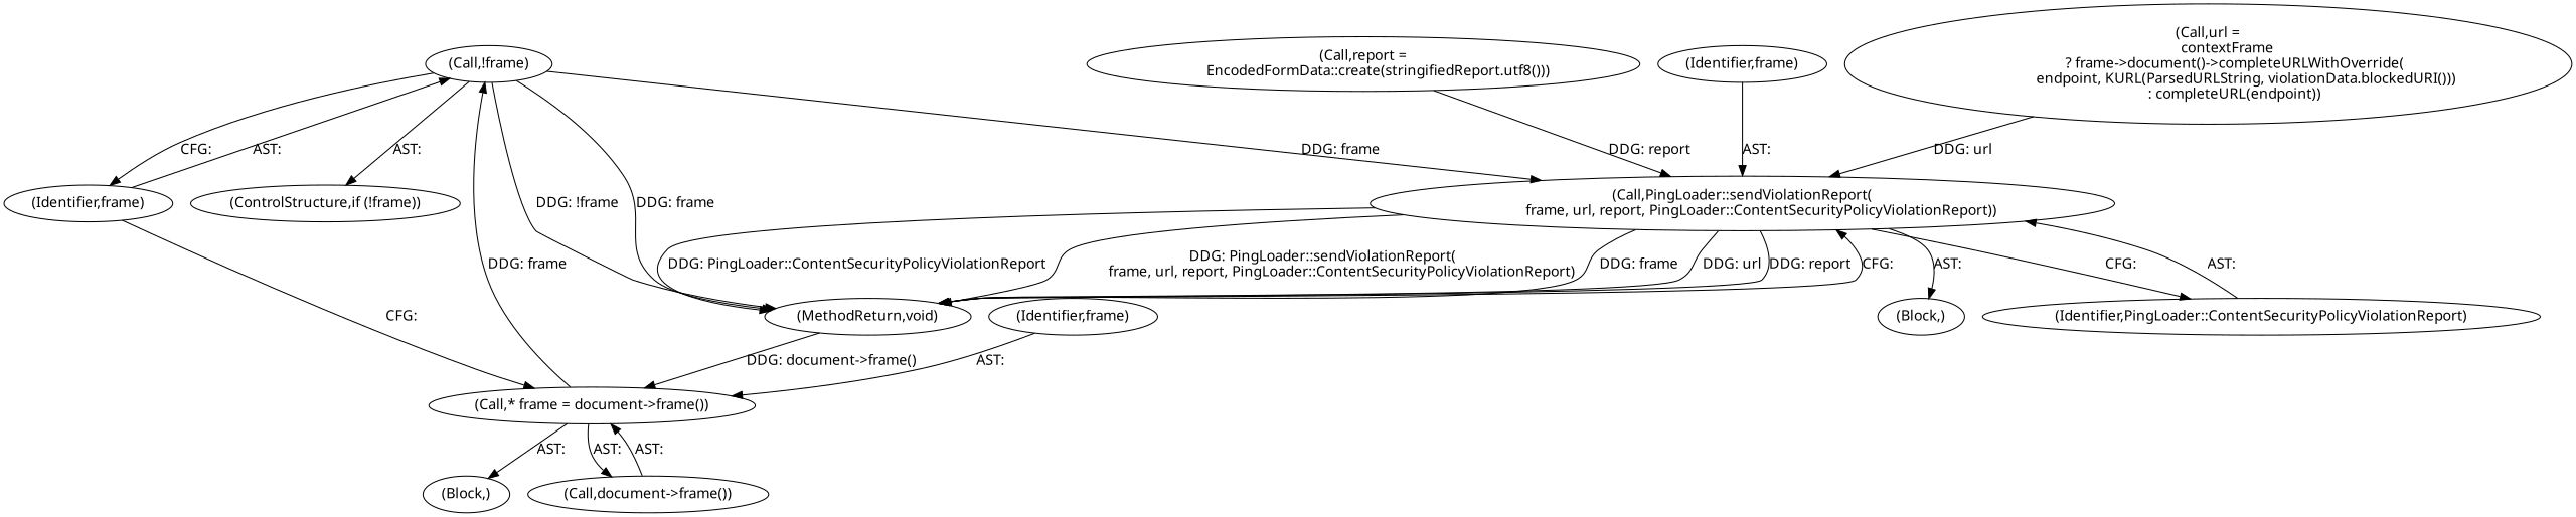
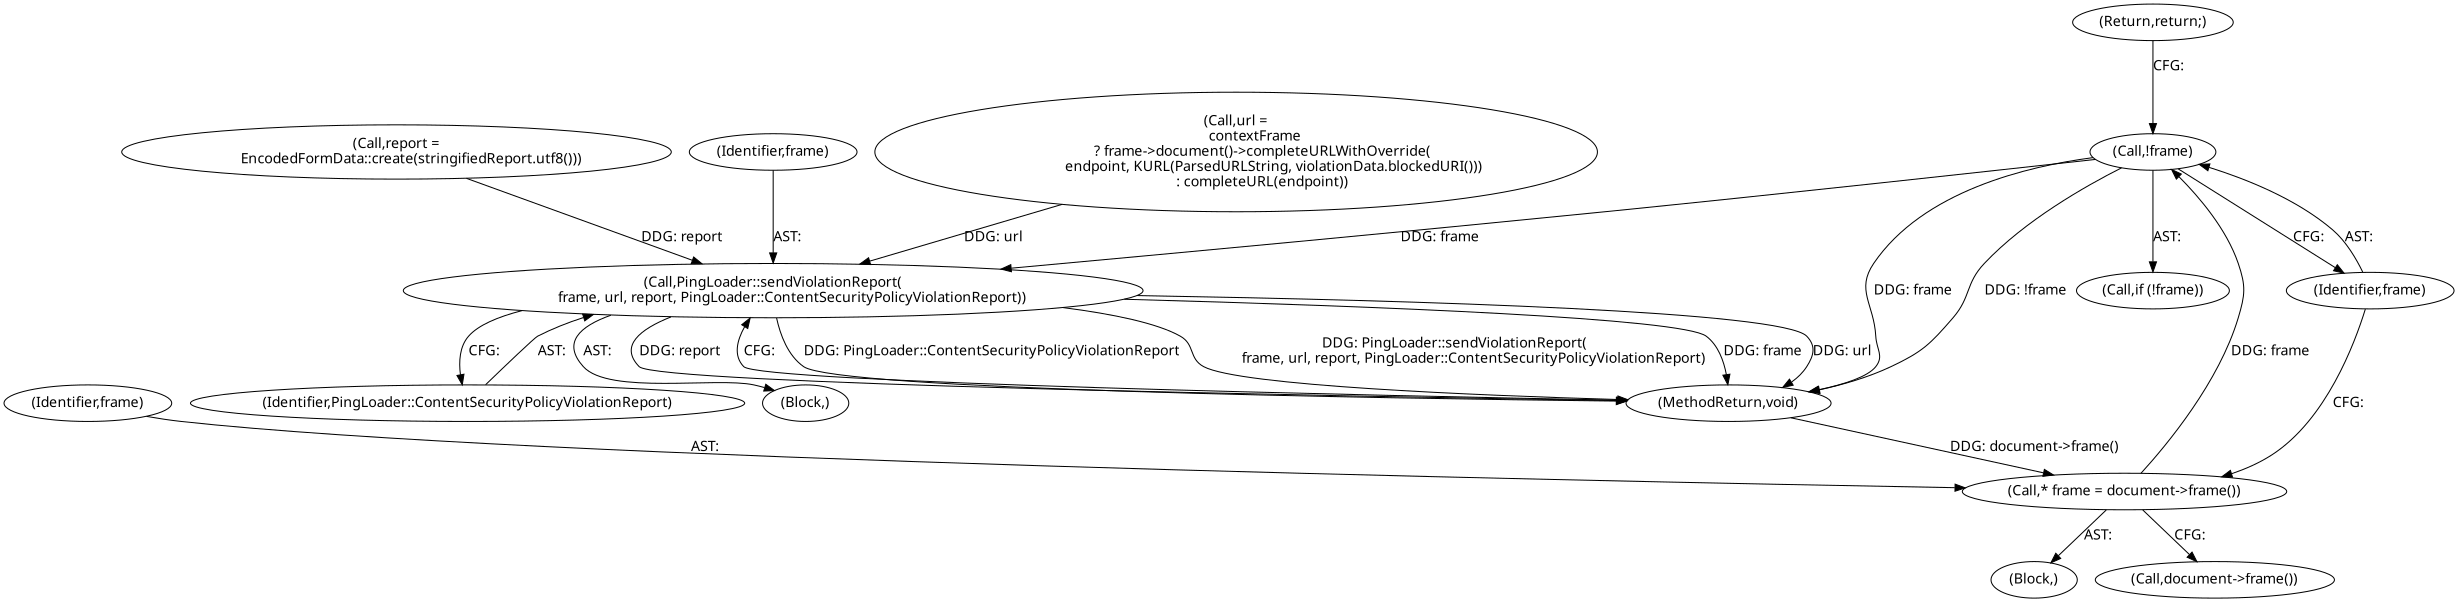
  digraph {
    fontname="Noto Sans"
    node [fontname="Noto Sans"]
    edge [fontname="Noto Sans"]
    n1 [label="(Call,!frame)"]
    n2 [label="(Call,PingLoader::sendViolationReport(\n          frame, url, report, PingLoader::ContentSecurityPolicyViolationReport))"]
    n3 [label="(Identifier,frame)"]
    n4 [label="(MethodReturn,void)"]
-   n5 [label="(ControlStructure,if (!frame))"]
+   n5 [label="(Call,if (!frame))"]
    n6 [label="(Identifier,PingLoader::ContentSecurityPolicyViolationReport)"]
    n7 [label="(Block,)"]
    n8 [label="(Call,* frame = document->frame())"]
    n9 [label="(Block,)"]
    n10 [label="(Call,document->frame())"]
+   n11 [label="(Return,return;)"]
    n12 [label="(Call,report =\n        EncodedFormData::create(stringifiedReport.utf8()))"]
    n13 [label="(Identifier,frame)"]
    n14 [label="(Identifier,frame)"]
    n15 [label="(Call,url =\n          contextFrame\n              ? frame->document()->completeURLWithOverride(\n                    endpoint, KURL(ParsedURLString, violationData.blockedURI()))\n              : completeURL(endpoint))"]
    n1 -> n2 [label="DDG: frame"]
    n1 -> n3 [label="CFG: "]
    n1 -> n4 [label="DDG: frame"]
    n1 -> n4 [label="DDG: !frame"]
    n1 -> n5 [label="AST: "]
    n2 -> n4 [label="DDG: PingLoader::ContentSecurityPolicyViolationReport"]
    n2 -> n4 [label="DDG: PingLoader::sendViolationReport(\n          frame, url, report, PingLoader::ContentSecurityPolicyViolationReport)"]
    n2 -> n4 [label="DDG: frame"]
    n2 -> n4 [label="DDG: url"]
    n2 -> n4 [label="DDG: report"]
    n2 -> n6 [label="CFG: "]
    n2 -> n7 [label="AST: "]
    n3 -> n1 [label="AST: "]
    n3 -> n8 [label="CFG: "]
    n4 -> n2 [label="CFG: "]
    n4 -> n8 [label="DDG: document->frame()"]
    n6 -> n2 [label="AST: "]
    n8 -> n1 [label="DDG: frame"]
    n8 -> n9 [label="AST: "]
-   n8 -> n10 [label="AST: "]
-   n10 -> n8 [label="AST: "]
+   n8 -> n10 [label="CFG: "]
+   n11 -> n1 [label="CFG: "]
    n12 -> n2 [label="DDG: report"]
    n13 -> n8 [label="AST: "]
    n14 -> n2 [label="AST: "]
    n15 -> n2 [label="DDG: url"]
  }
